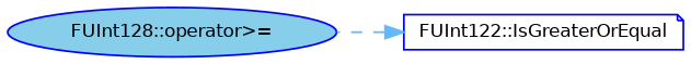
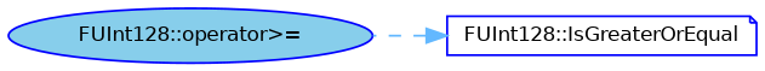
  digraph {
    rankdir=RL
    node [color=blue fontname=Helvetica fontsize=10 style=filled]
-   n1 [fillcolor=white fontcolor=black height=0.2 label="FUInt122::IsGreaterOrEqual" shape=note width=0.4]
+   n1 [fillcolor=white fontcolor=black height=0.2 label="FUInt128::IsGreaterOrEqual" shape=note width=0.4]
    n2 [fillcolor=skyblue height=0.2 label="FUInt128::operator\>=" shape=ellipse width=0.4]
    n1 -> n2 [color=steelblue1 dir=back fontname=Helvetica fontsize=10 labelfontname=Helvetica labelfontsize=10 style=dashed]
  }
